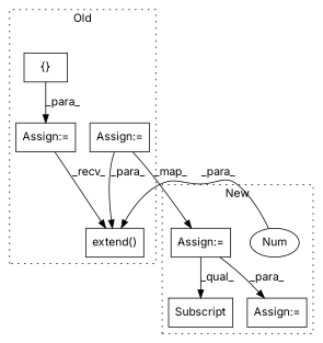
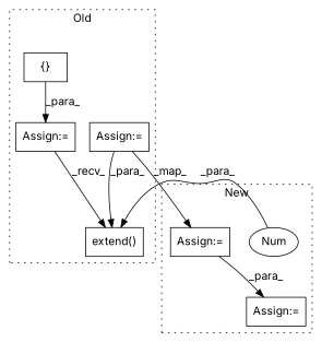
  digraph {
    fontname=Inter
    node [a=68 fontname=Inter l=3 shape=box]
    edge [fontname=Inter]
    n1 [a=75 l="30,14" label="extend()" s="2629,2851"]
    n2 [a=59 l="2,1" label="{}" s="2578,2578"]
    n3 [label="Assign:=" s=2575]
    n4 [label="Assign:=" s=2255]
-   n5 [a=63 l="17,0" label=Subscript s="3632,0"]
    n6 [a=76 l=2 label=Num s=3646 shape=ellipse]
    n7 [label="Assign:=" s=2517]
    n8 [label="Assign:=" s=3463]
    subgraph cluster_1 {
      label=Old
      style=dotted
      n1
      n2
      n3
      n4
    }
    subgraph cluster_2 {
      label=New
      style=dotted
-     n5
      n6
      n7
      n8
    }
    n2 -> n3 [label=_para_]
    n3 -> n1 [label=_recv_]
    n4 -> n1 [label=_para_]
    n4 -> n7 [label=_map_]
    n6 -> n1 [label=_para_]
-   n7 -> n5 [label=_qual_]
    n7 -> n8 [label=_para_]
  }
